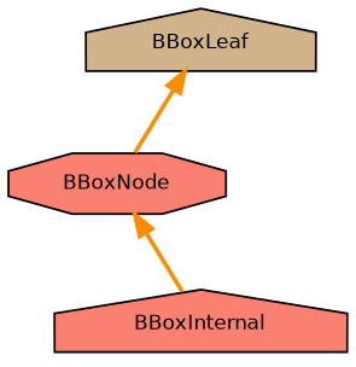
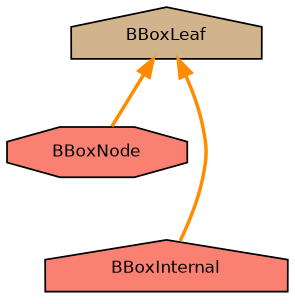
  digraph {
    node [color=black fillcolor=salmon fontname=Helvetica fontsize=10 shape=house style=filled]
    edge [color=darkorange dir=back fontname=Helvetica fontsize=10 labelfontname=Helvetica labelfontsize=10 style=bold]
    n1 [fontcolor=black height=0.2 label=BBoxNode shape=octagon width=0.4]
    n2 [height=0.2 label=BBoxInternal width=0.4]
    n3 [fillcolor=tan height=0.2 label=BBoxLeaf width=0.4]
-   n1 -> n2
+   n3 -> n2
    n3 -> n1
  }
